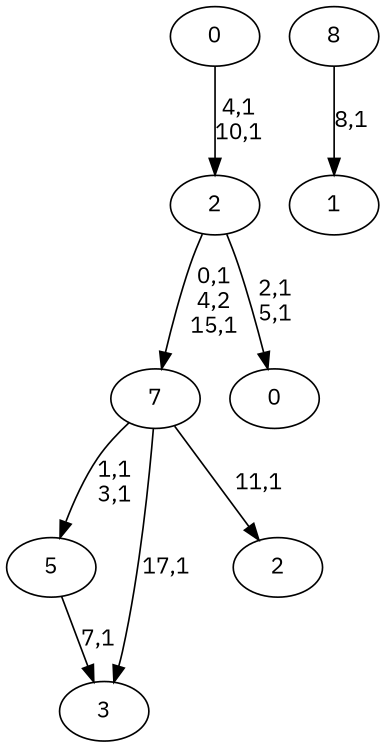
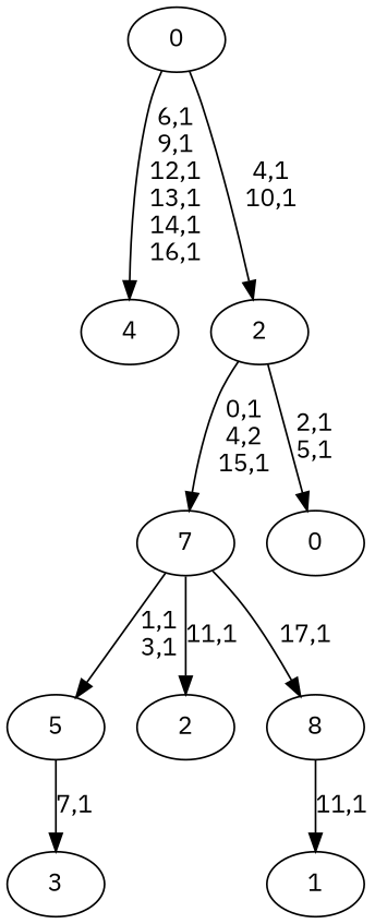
  digraph {
    fontname="IBM Plex Sans"
    node [fontname="IBM Plex Sans"]
    edge [fontname="IBM Plex Sans"]
    n1 [label=5]
    n2 [label=3]
+   n3 [label=4]
    n4 [label=2]
    n5 [label=1]
    8
    7
    n8 [label=0]
    2
    0
    n1 -> n2 [label="7,1"]
-   8 -> n5 [label="8,1"]
+   8 -> n5 [label="11,1"]
    7 -> n1 [label="1,1\n3,1"]
    7 -> n4 [label="11,1"]
-   7 -> n2 [label="17,1"]
+   7 -> 8 [label="17,1"]
    2 -> 7 [label="0,1\n4,2\n15,1"]
    2 -> n8 [label="2,1\n5,1"]
+   0 -> n3 [label="6,1\n9,1\n12,1\n13,1\n14,1\n16,1"]
    0 -> 2 [label="4,1\n10,1"]
  }
